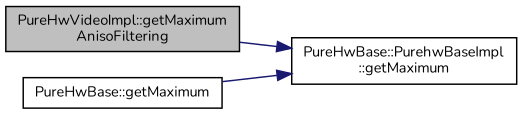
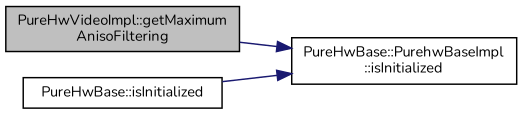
  digraph {
    fontname=Nunito
    rankdir=LR
    node [color=black fillcolor=white fontname=Nunito fontsize=10 shape=record style=filled]
    edge [color=midnightblue fontname=Nunito fontsize=10 labelfontname=Helvetica labelfontsize=10 style=solid]
    n1 [fillcolor=grey75 fontcolor=black height=0.2 label="PureHwVideoImpl::getMaximum\lAnisoFiltering" width=0.4]
-   n2 [height=0.2 label="PureHwBase::PurehwBaseImpl\l::getMaximum" width=0.4]
-   n3 [height=0.2 label="PureHwBase::getMaximum" width=0.4]
+   n2 [height=0.2 label="PureHwBase::PurehwBaseImpl\l::isInitialized" width=0.4]
+   n3 [height=0.2 label="PureHwBase::isInitialized" width=0.4]
    n1 -> n2
    n3 -> n2
  }
